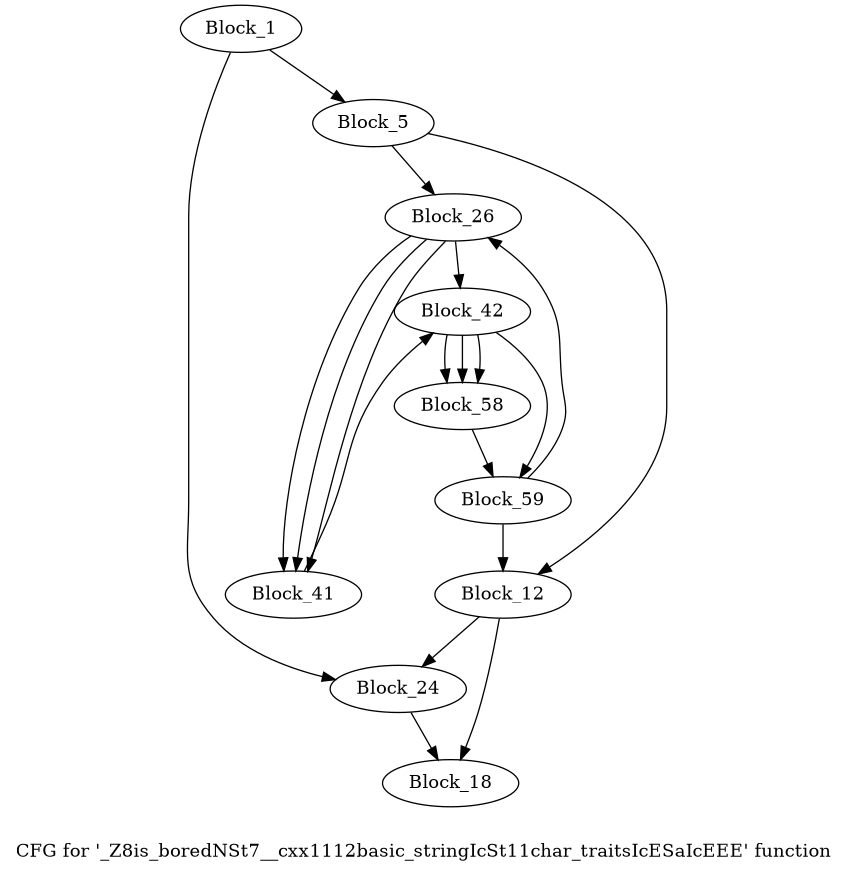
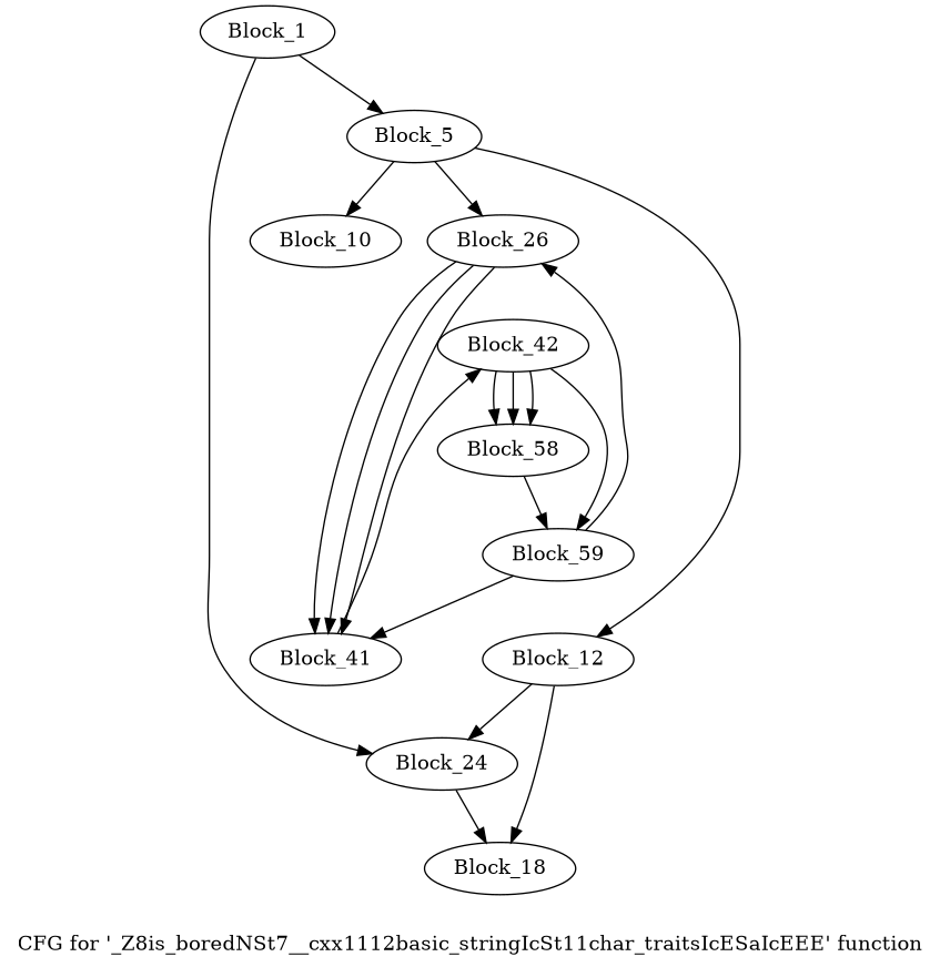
  digraph {
    label="CFG for '_Z8is_boredNSt7__cxx1112basic_stringIcSt11char_traitsIcESaIcEEE' function"
    edge [tailport=s0]
    n1 [label=Block_1]
    n2 [label=Block_24]
    n3 [label=Block_5]
    n4 [label=Block_18]
    n5 [label=Block_12]
+   n6 [label=Block_10]
    n7 [label=Block_26]
    n8 [label=Block_42]
    n9 [label=Block_41]
    n10 [label=Block_59]
    n11 [label=Block_58]
    n1 -> n2
    n1 -> n3 [tailport=s1]
    n2 -> n4
    n3 -> n5
+   n3 -> n6 [tailport=s1]
    n3 -> n7
    n5 -> n2
    n5 -> n4 [tailport=s1]
-   n7 -> n8
    n7 -> n9 [tailport=s1]
    n7 -> n9 [tailport=s2]
    n7 -> n9 [tailport=s3]
    n8 -> n10
    n8 -> n11 [tailport=s1]
    n8 -> n11 [tailport=s2]
    n8 -> n11 [tailport=s3]
    n9 -> n8
-   n10 -> n5
+   n10 -> n9
    n10 -> n7 [tailport=s1]
    n11 -> n10
  }
